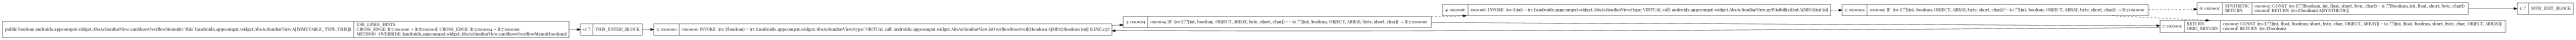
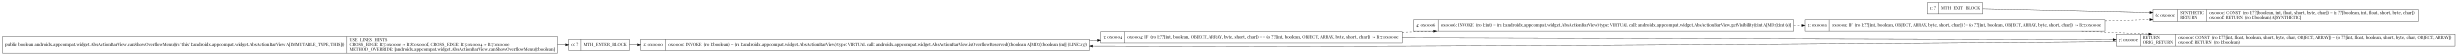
  digraph {
    fontname="Playfair Display"
    rankdir=LR
    node [fontname="Playfair Display" shape=record]
    edge [fontname="Playfair Display"]
-   n1 [label="{0\:\ ?|THIS_ENTER_BLOCK\l}"]
+   n1 [label="{0\:\ ?|MTH_ENTER_BLOCK\l}"]
    n2 [label="{2\:\ 0x0000|0x0000: INVOKE  (r0 I:boolean) = (r1 I:androidx.appcompat.widget.AbsActionBarView) type: VIRTUAL call: androidx.appcompat.widget.AbsActionBarView.isOverflowReserved():boolean A[MD:():boolean (m)] (LINE:237)\l}"]
    n3 [label="{3\:\ 0x0004|0x0004: IF  (r0 I:??[int, boolean, OBJECT, ARRAY, byte, short, char]) == (0 ??[int, boolean, OBJECT, ARRAY, byte, short, char])  \-\> B:7:0x000e \l}"]
    n4 [label="{4\:\ 0x0006|0x0006: INVOKE  (r0 I:int) = (r1 I:androidx.appcompat.widget.AbsActionBarView) type: VIRTUAL call: androidx.appcompat.widget.AbsActionBarView.getVisibility():int A[MD:():int (s)]\l}"]
    n5 [label="{7\:\ 0x000e|RETURN\lORIG_RETURN\l|0x000e: CONST  (r0 I:??[int, float, boolean, short, byte, char, OBJECT, ARRAY]) = (0 ??[int, float, boolean, short, byte, char, OBJECT, ARRAY]) \l0x000f: RETURN  (r0 I:boolean) \l}"]
    n6 [label="{5\:\ 0x000a|0x000a: IF  (r0 I:??[int, boolean, OBJECT, ARRAY, byte, short, char]) != (0 ??[int, boolean, OBJECT, ARRAY, byte, short, char])  \-\> B:7:0x000e \l}"]
    n7 [label="{6\:\ 0x000c|SYNTHETIC\lRETURN\l|0x000c: CONST  (r0 I:??[boolean, int, float, short, byte, char]) = (1 ??[boolean, int, float, short, byte, char]) \l0x000f: RETURN  (r0 I:boolean) A[SYNTHETIC]\l}"]
    n8 [label="{1\:\ ?|MTH_EXIT_BLOCK\l}"]
    n9 [label="{public boolean androidx.appcompat.widget.AbsActionBarView.canShowOverflowMenu((r1 'this' I:androidx.appcompat.widget.AbsActionBarView A[IMMUTABLE_TYPE, THIS]))  | USE_LINES_HINTS\lCROSS_EDGE: B:7:0x000e \-\> B:8:0x000f, CROSS_EDGE: B:3:0x0004 \-\> B:7:0x000e\lMETHOD_OVERRIDE: [androidx.appcompat.widget.AbsActionBarView.canShowOverflowMenu():boolean]\l}"]
    n1 -> n2
    n2 -> n3
    n3 -> n4 [style=dashed]
    n3 -> n5
    n4 -> n6 [style=dashed]
    n5 -> n2
    n6 -> n5 [style=dashed]
    n6 -> n7 [style=dashed]
-   n7 -> n8
+   n8 -> n7
    n9 -> n1
  }
